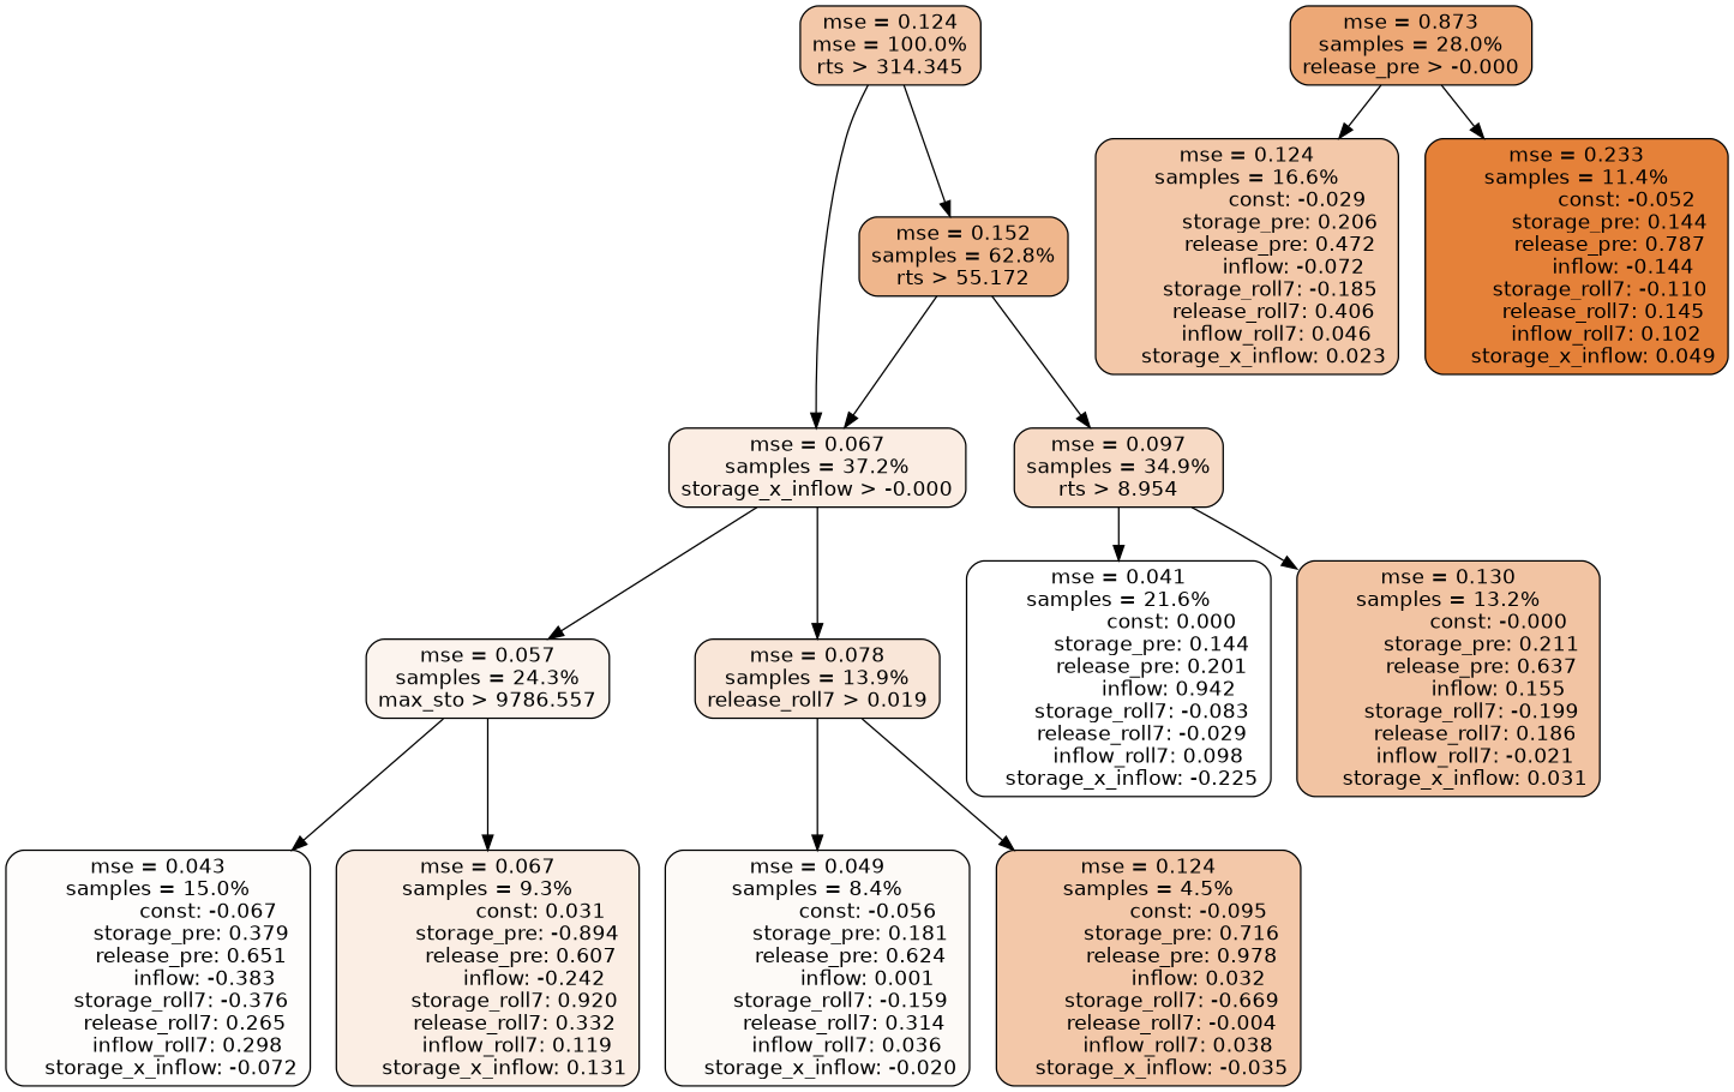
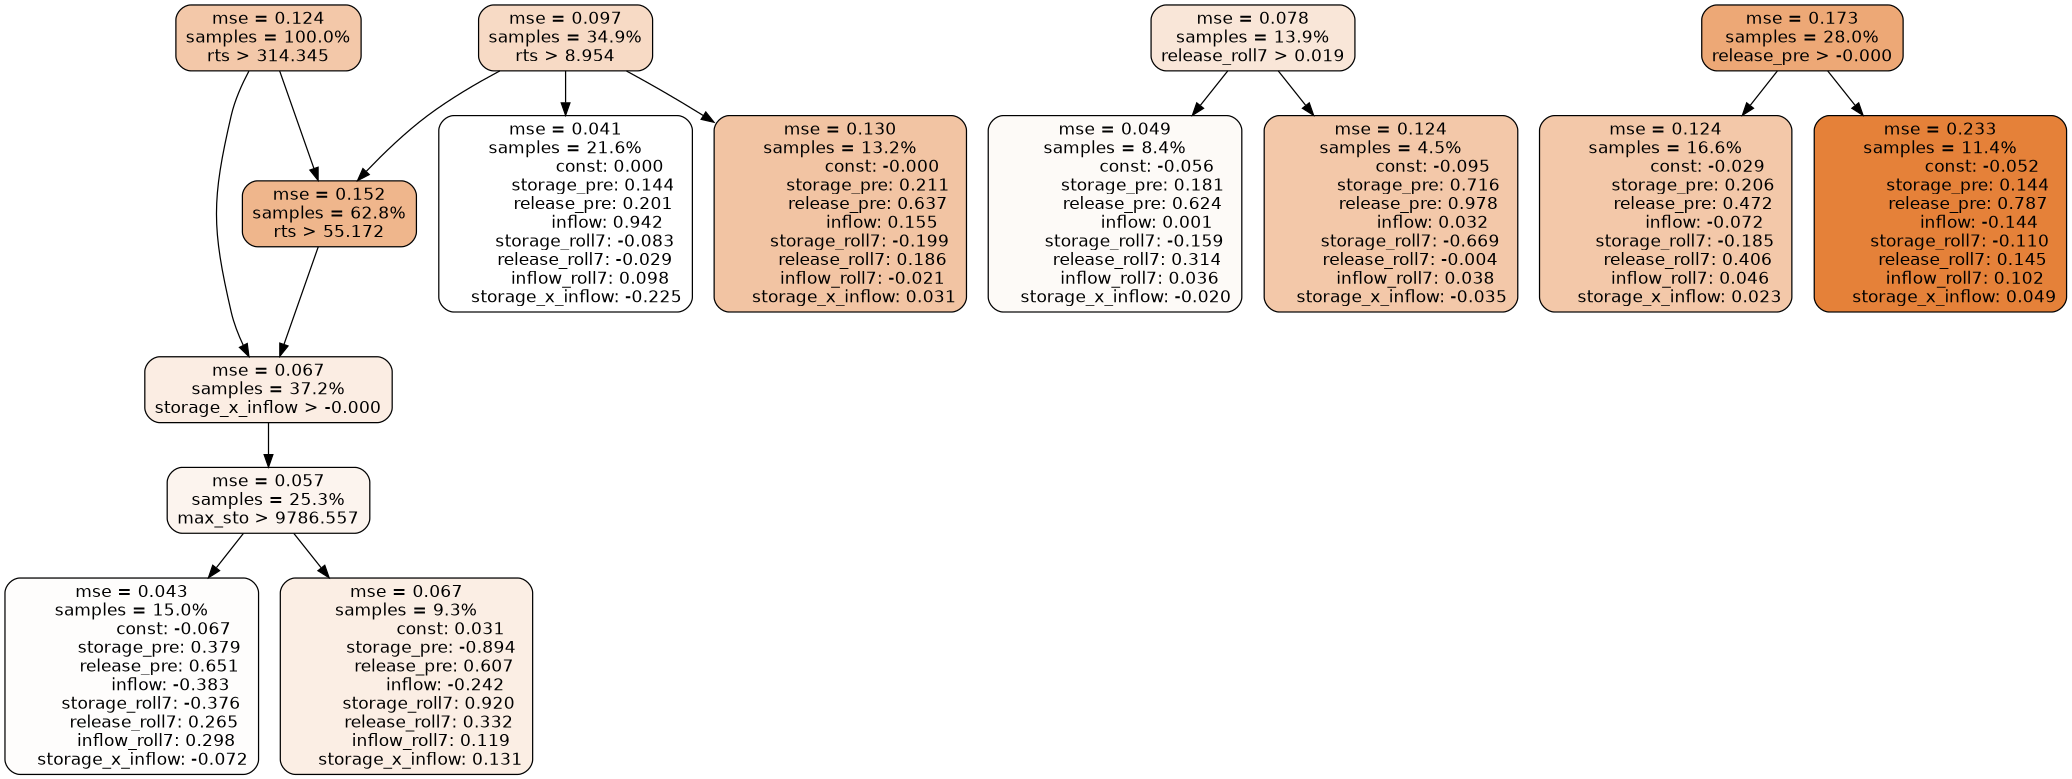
  digraph {
    node [color=black fillcolor="#f3c8a9" fontname=helvetica shape=rectangle style="filled, rounded"]
    edge [fontname=helvetica]
-   n1 [label="mse = 0.124\nmse = 100.0%\nrts > 314.345"]
+   n1 [label="mse = 0.124\nsamples = 100.0%\nrts > 314.345"]
    n2 [fillcolor="#fbede3" label="mse = 0.067\nsamples = 37.2%\nstorage_x_inflow > -0.000"]
    n3 [fillcolor="#efb68c" label="mse = 0.152\nsamples = 62.8%\nrts > 55.172"]
-   n4 [fillcolor="#fcf4ee" label="mse = 0.057\nsamples = 24.3%\nmax_sto > 9786.557"]
+   n4 [fillcolor="#fcf4ee" label="mse = 0.057\nsamples = 25.3%\nmax_sto > 9786.557"]
    n5 [fillcolor="#f9e6d8" label="mse = 0.078\nsamples = 13.9%\nrelease_roll7 > 0.019"]
    n6 [fillcolor="#f7dac5" label="mse = 0.097\nsamples = 34.9%\nrts > 8.954"]
    n7 [fillcolor="#fefdfc" label="mse = 0.043\nsamples = 15.0%\n               const: -0.067\n          storage_pre: 0.379\n          release_pre: 0.651\n              inflow: -0.383\n       storage_roll7: -0.376\n        release_roll7: 0.265\n         inflow_roll7: 0.298\n    storage_x_inflow: -0.072"]
    n8 [fillcolor="#fbeee4" label="mse = 0.067\nsamples = 9.3%\n                const: 0.031\n         storage_pre: -0.894\n          release_pre: 0.607\n              inflow: -0.242\n        storage_roll7: 0.920\n        release_roll7: 0.332\n         inflow_roll7: 0.119\n     storage_x_inflow: 0.131"]
    n9 [fillcolor="#fdfaf7" label="mse = 0.049\nsamples = 8.4%\n               const: -0.056\n          storage_pre: 0.181\n          release_pre: 0.624\n               inflow: 0.001\n       storage_roll7: -0.159\n        release_roll7: 0.314\n         inflow_roll7: 0.036\n    storage_x_inflow: -0.020"]
    n10 [label="mse = 0.124\nsamples = 4.5%\n               const: -0.095\n          storage_pre: 0.716\n          release_pre: 0.978\n               inflow: 0.032\n       storage_roll7: -0.669\n       release_roll7: -0.004\n         inflow_roll7: 0.038\n    storage_x_inflow: -0.035"]
    n11 [fillcolor="#ffffff" label="mse = 0.041\nsamples = 21.6%\n                const: 0.000\n          storage_pre: 0.144\n          release_pre: 0.201\n               inflow: 0.942\n       storage_roll7: -0.083\n       release_roll7: -0.029\n         inflow_roll7: 0.098\n    storage_x_inflow: -0.225"]
    n12 [fillcolor="#f2c4a3" label="mse = 0.130\nsamples = 13.2%\n               const: -0.000\n          storage_pre: 0.211\n          release_pre: 0.637\n               inflow: 0.155\n       storage_roll7: -0.199\n        release_roll7: 0.186\n        inflow_roll7: -0.021\n     storage_x_inflow: 0.031"]
-   n13 [fillcolor="#eda876" label="mse = 0.873\nsamples = 28.0%\nrelease_pre > -0.000"]
+   n13 [fillcolor="#eda876" label="mse = 0.173\nsamples = 28.0%\nrelease_pre > -0.000"]
    n14 [label="mse = 0.124\nsamples = 16.6%\n               const: -0.029\n          storage_pre: 0.206\n          release_pre: 0.472\n              inflow: -0.072\n       storage_roll7: -0.185\n        release_roll7: 0.406\n         inflow_roll7: 0.046\n     storage_x_inflow: 0.023"]
    n15 [fillcolor="#e58139" label="mse = 0.233\nsamples = 11.4%\n               const: -0.052\n          storage_pre: 0.144\n          release_pre: 0.787\n              inflow: -0.144\n       storage_roll7: -0.110\n        release_roll7: 0.145\n         inflow_roll7: 0.102\n     storage_x_inflow: 0.049"]
    n1 -> n2
    n1 -> n3
    n2 -> n4
-   n2 -> n5
    n3 -> n2
-   n3 -> n6
+   n6 -> n3
    n4 -> n7
    n4 -> n8
    n5 -> n9
    n5 -> n10
    n6 -> n11
    n6 -> n12
    n13 -> n14
    n13 -> n15
  }
